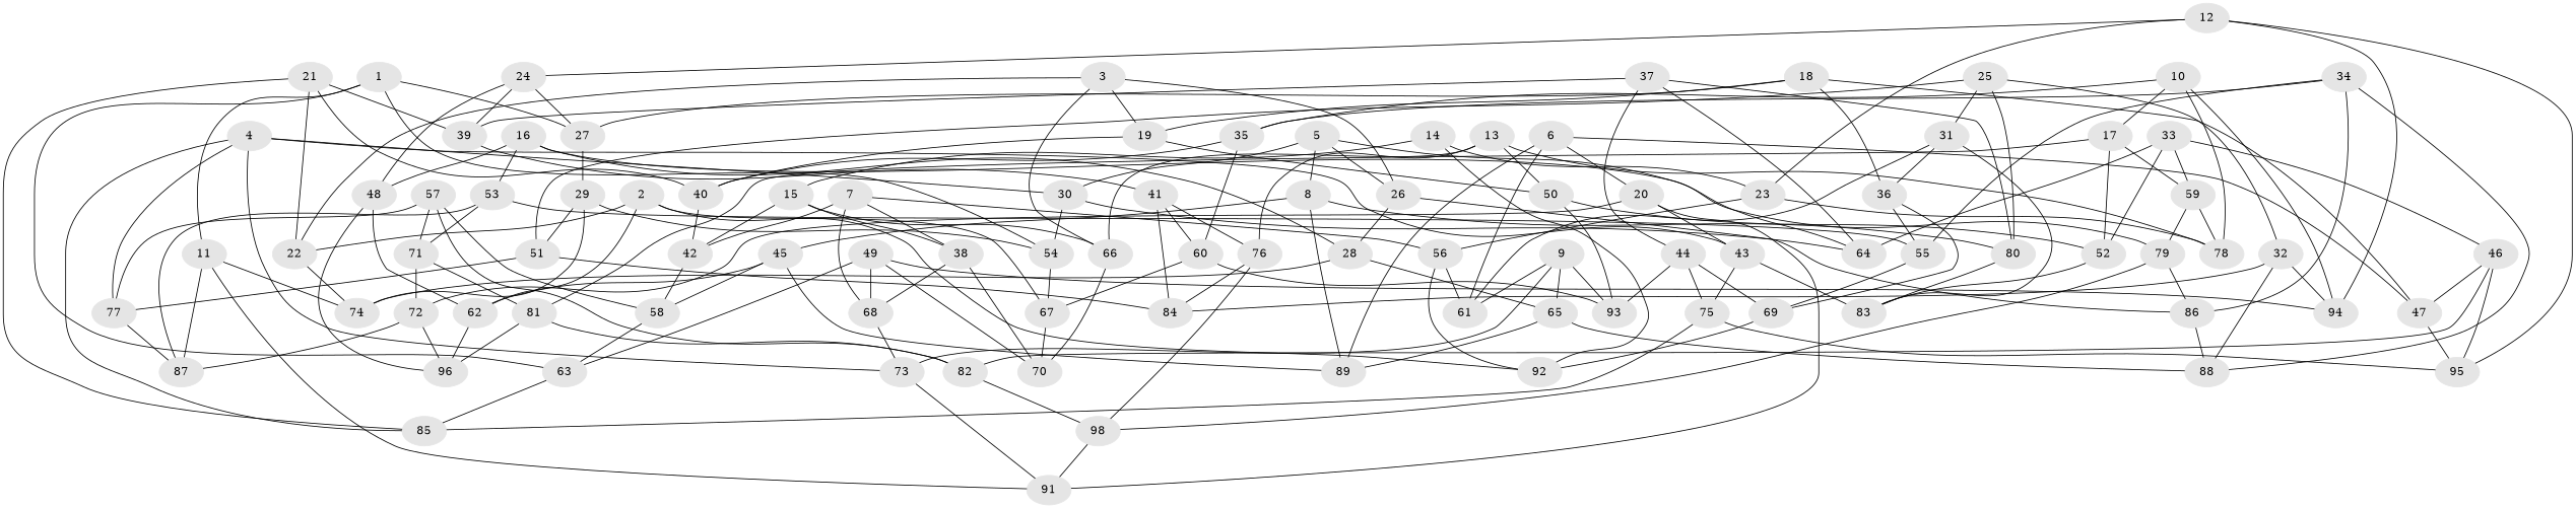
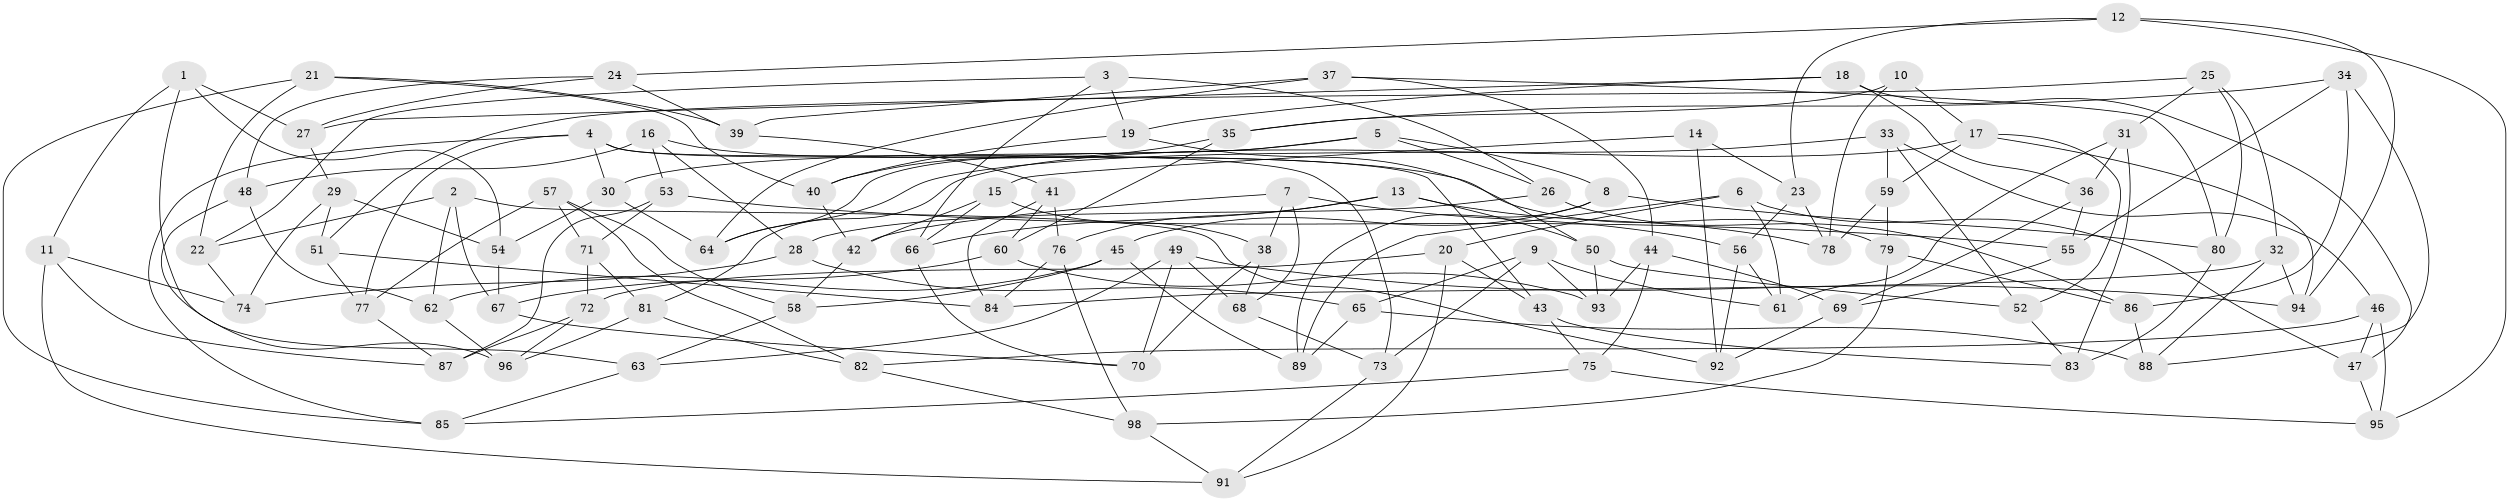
  graph {
    fontname="DejaVu Serif"
    node [color=gray90 fontname="DejaVu Serif" style=filled]
    edge [fontname="DejaVu Serif"]
    1
    11
    27
    54
    63
    74
    87
    91
    29
    67
    85
    2
    22
    62
    92
    96
    70
    3
    19
    26
    66
    50
    40
    28
    86
    4
    30
    43
    73
    77
    64
    83
    75
    5
    8
    89
    45
    80
    6
    20
    47
    61
    72
    95
    7
    38
    42
    56
    68
    58
    9
    65
    93
    88
    10
    17
    35
    78
    94
    52
    59
    81
    60
    12
    23
    24
    48
    39
    13
    76
    84
    n72 [label=98]
    14
    15
    16
    53
    79
    55
    71
    82
    18
    36
    69
    21
    41
    25
    31
    32
    51
    33
    46
    34
    37
    44
    49
    57
    1 -- 11
    1 -- 27
    1 -- 54
    1 -- 63
    11 -- 74
    11 -- 87
    11 -- 91
    27 -- 29
    54 -- 67
    63 -- 85
    29 -- 54
    29 -- 74
    29 -- 51
    67 -- 70
    2 -- 67
    2 -- 22
    2 -- 62
    2 -- 92
    22 -- 74
    62 -- 96
    3 -- 22
    3 -- 19
    3 -- 26
    3 -- 66
    19 -- 50
    19 -- 40
    26 -- 28
    26 -- 86
    66 -- 70
    50 -- 93
    50 -- 52
    40 -- 42
    28 -- 74
    28 -- 65
    86 -- 88
    4 -- 85
    4 -- 30
    4 -- 43
    4 -- 73
    4 -- 77
    30 -- 54
    30 -- 64
    43 -- 83
    43 -- 75
    73 -- 91
    77 -- 87
    75 -- 85
    75 -- 95
    5 -- 26
    5 -- 30
    5 -- 64
    5 -- 8
    8 -- 89
    8 -- 45
    8 -- 80
    45 -- 62
    45 -- 89
    45 -- 58
    80 -- 83
    6 -- 89
    6 -- 20
    6 -- 47
    6 -- 61
    20 -- 91
    20 -- 43
    20 -- 72
    47 -- 95
    72 -- 87
    72 -- 96
    7 -- 38
    7 -- 42
    7 -- 56
    7 -- 68
    38 -- 70
    38 -- 68
    42 -- 58
    56 -- 92
    56 -- 61
    68 -- 73
    58 -- 63
    9 -- 73
    9 -- 61
    9 -- 65
    9 -- 93
    65 -- 89
    65 -- 88
    10 -- 17
    10 -- 35
    10 -- 78
-   10 -- 94
+   17 -- 94
    17 -- 52
    17 -- 59
    17 -- 81
    35 -- 40
    35 -- 60
    52 -- 83
    59 -- 78
    59 -- 79
    81 -- 96
    81 -- 82
    60 -- 67
    60 -- 93
    12 -- 95
    12 -- 94
    12 -- 23
    12 -- 24
    23 -- 56
    23 -- 78
    24 -- 27
    24 -- 48
    24 -- 39
    48 -- 62
    48 -- 96
    39 -- 41
    13 -- 66
    13 -- 50
    13 -- 78
    13 -- 76
    76 -- 84
    76 -- n72
    n72 -- 91
    14 -- 92
    14 -- 23
    14 -- 15
    15 -- 66
    15 -- 38
    15 -- 42
    16 -- 28
    16 -- 48
    16 -- 53
    16 -- 79
    53 -- 87
    53 -- 55
    53 -- 71
    79 -- 86
    79 -- n72
    55 -- 69
    71 -- 72
    71 -- 81
    82 -- n72
    18 -- 27
    18 -- 19
    18 -- 47
    18 -- 36
    36 -- 55
    36 -- 69
    69 -- 92
    21 -- 85
    21 -- 22
    21 -- 40
    21 -- 39
    41 -- 60
    41 -- 76
    41 -- 84
    25 -- 80
    25 -- 31
    25 -- 32
    25 -- 51
    31 -- 83
    31 -- 61
    31 -- 36
    32 -- 88
    32 -- 94
    32 -- 84
    51 -- 77
    51 -- 84
    33 -- 64
    33 -- 52
    33 -- 59
    33 -- 46
    46 -- 47
    46 -- 95
    46 -- 82
    34 -- 86
    34 -- 88
    34 -- 35
    34 -- 55
    37 -- 64
    37 -- 80
    37 -- 39
    37 -- 44
    44 -- 75
    44 -- 93
    44 -- 69
    49 -- 63
    49 -- 70
    49 -- 68
    49 -- 94
    57 -- 77
    57 -- 58
    57 -- 71
    57 -- 82
  }
